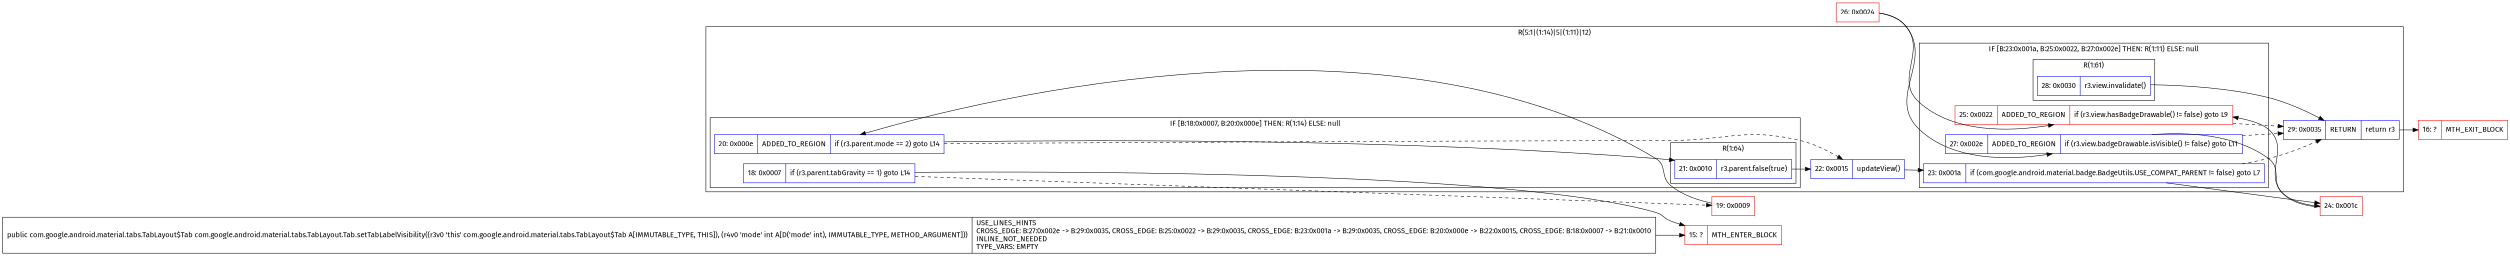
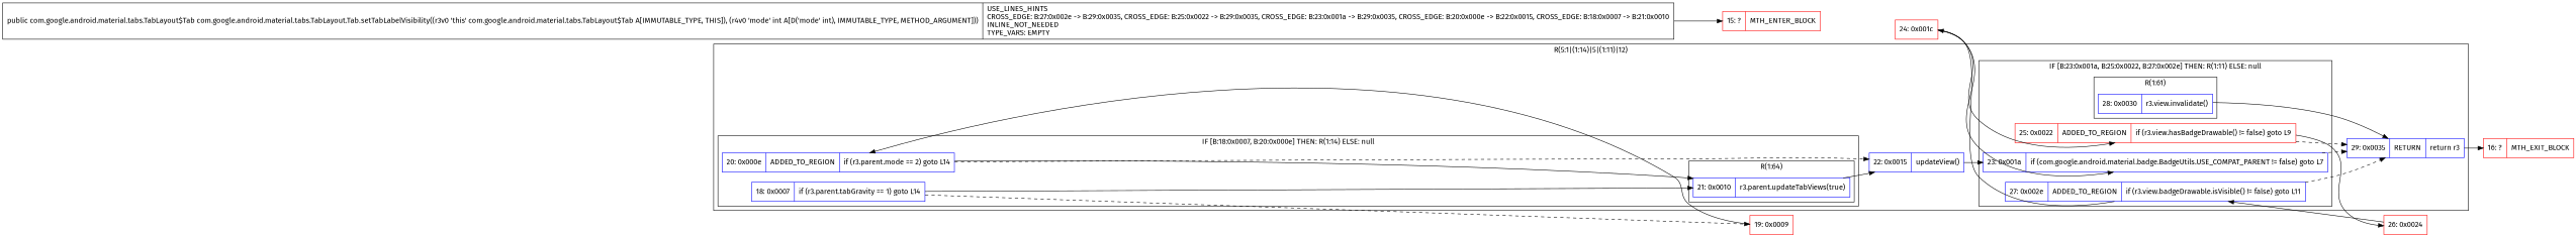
  digraph {
    fontname="Fira Sans"
    rankdir=LR
    node [color=blue fontname="Fira Sans" shape=record]
    edge [fontname="Fira Sans"]
-   n1 [label="{21\:\ 0x0010|r3.parent.false(true)\l}"]
+   n1 [label="{21\:\ 0x0010|r3.parent.updateTabViews(true)\l}"]
    n2 [label="{18\:\ 0x0007|if (r3.parent.tabGravity == 1) goto L14\l}"]
    n3 [label="{20\:\ 0x000e|ADDED_TO_REGION\l|if (r3.parent.mode == 2) goto L14\l}"]
    n4 [label="{28\:\ 0x0030|r3.view.invalidate()\l}"]
    n5 [label="{23\:\ 0x001a|if (com.google.android.material.badge.BadgeUtils.USE_COMPAT_PARENT != false) goto L7\l}"]
    n6 [color=red label="{25\:\ 0x0022|ADDED_TO_REGION\l|if (r3.view.hasBadgeDrawable() != false) goto L9\l}"]
    n7 [label="{27\:\ 0x002e|ADDED_TO_REGION\l|if (r3.view.badgeDrawable.isVisible() != false) goto L11\l}"]
    n8 [label="{22\:\ 0x0015|updateView()\l}"]
    n9 [label="{29\:\ 0x0035|RETURN\l|return r3\l}"]
    n10 [color=red label="{19\:\ 0x0009}"]
    n11 [color=red label="{24\:\ 0x001c}"]
    n12 [color=red label="{26\:\ 0x0024}"]
    n13 [color=red label="{16\:\ ?|MTH_EXIT_BLOCK\l}"]
    n14 [color=red label="{15\:\ ?|MTH_ENTER_BLOCK\l}"]
    n15 [label="{public com.google.android.material.tabs.TabLayout$Tab com.google.android.material.tabs.TabLayout.Tab.setTabLabelVisibility((r3v0 'this' com.google.android.material.tabs.TabLayout$Tab A[IMMUTABLE_TYPE, THIS]), (r4v0 'mode' int A[D('mode' int), IMMUTABLE_TYPE, METHOD_ARGUMENT]))  | USE_LINES_HINTS\lCROSS_EDGE: B:27:0x002e \-\> B:29:0x0035, CROSS_EDGE: B:25:0x0022 \-\> B:29:0x0035, CROSS_EDGE: B:23:0x001a \-\> B:29:0x0035, CROSS_EDGE: B:20:0x000e \-\> B:22:0x0015, CROSS_EDGE: B:18:0x0007 \-\> B:21:0x0010\lINLINE_NOT_NEEDED\lTYPE_VARS: EMPTY\l}" color=""]
    subgraph cluster_1 {
      label="R(5:1|(1:14)|5|(1:11)|12)"
      n8
      n9
      subgraph cluster_2 {
        label="IF [B:18:0x0007, B:20:0x000e] THEN: R(1:14) ELSE: null"
        n2
        n3
        subgraph cluster_3 {
          label="R(1:64)"
          n1
        }
      }
      subgraph cluster_4 {
        label="IF [B:23:0x001a, B:25:0x0022, B:27:0x002e] THEN: R(1:11) ELSE: null"
        n5
        n6
        n7
        subgraph cluster_5 {
          label="R(1:61)"
          n4
        }
      }
    }
    n1 -> n8
-   n2 -> n14
+   n2 -> n1
    n2 -> n10 [style=dashed]
    n3 -> n1
    n3 -> n8 [style=dashed]
    n4 -> n9
    n5 -> n9 [style=dashed]
-   n5 -> n11
+   n11 -> n5
    n6 -> n9 [style=dashed]
-   n12 -> n6
+   n6 -> n12
    n7 -> n9 [style=dashed]
    n7 -> n11
    n8 -> n5
    n9 -> n13
    n10 -> n3
    n11 -> n6
    n12 -> n7
    n15 -> n14
  }
